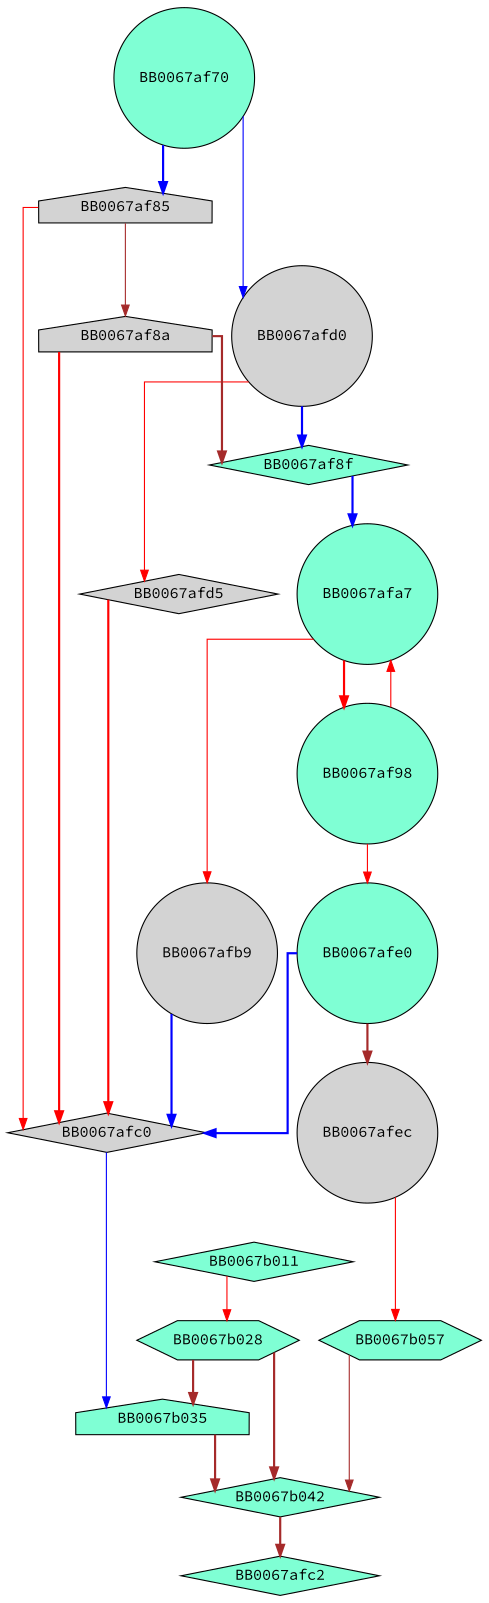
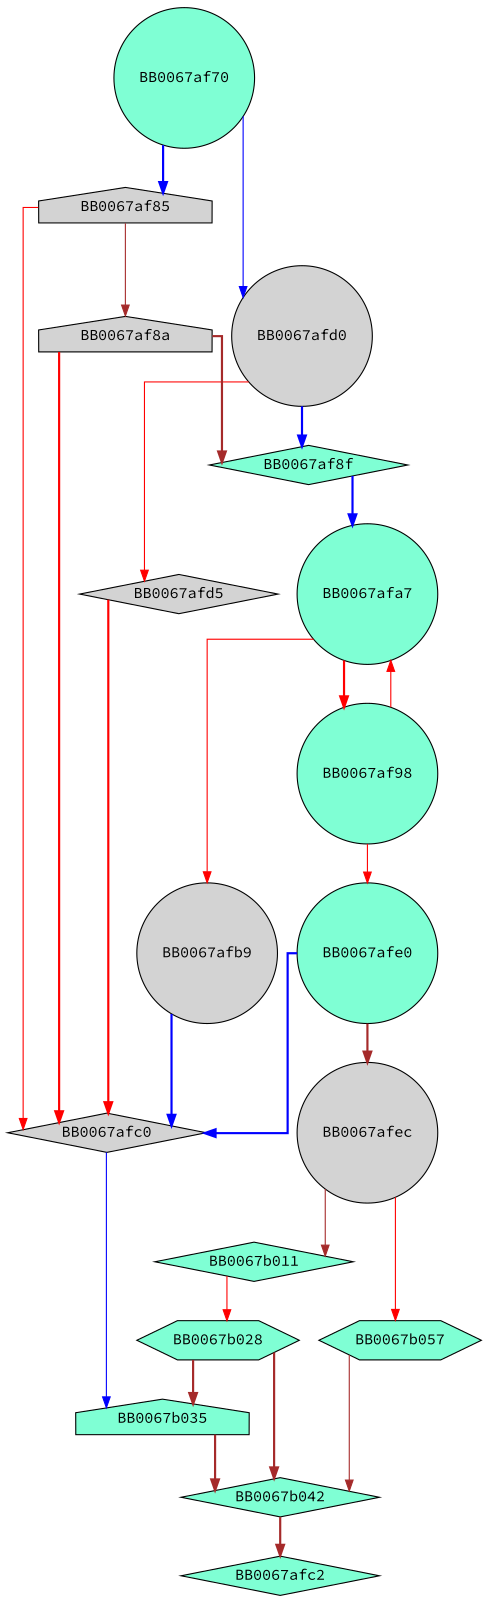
  digraph {
    fontname="Source Code Pro"
    splines=ortho
    node [fillcolor=aquamarine fontname="Source Code Pro" shape=circle style=filled]
    edge [color=red fontname="Source Code Pro" style=bold]
    BB0067afd0 [fillcolor=lightgrey]
    BB0067af70
    BB0067af85 [fillcolor=lightgrey shape=house]
    BB0067af8f [shape=diamond]
    BB0067afd5 [fillcolor=lightgrey shape=diamond]
    BB0067afc0 [fillcolor=lightgrey shape=diamond]
    BB0067af8a [fillcolor=lightgrey shape=house]
    BB0067afa7
    BB0067b035 [shape=house]
    BB0067afc2 [shape=diamond]
    BB0067af98
    BB0067afb9 [fillcolor=lightgrey]
    BB0067afe0
    BB0067afec [fillcolor=lightgrey]
    BB0067b057 [shape=hexagon]
    BB0067b011 [shape=diamond]
    BB0067b042 [shape=diamond]
    BB0067b028 [shape=hexagon]
    BB0067afd0 -> BB0067af8f [color=blue]
    BB0067afd0 -> BB0067afd5 [style=solid]
    BB0067af70 -> BB0067afd0 [color=blue style=solid]
    BB0067af70 -> BB0067af85 [color=blue]
    BB0067af85 -> BB0067afc0 [style=solid]
    BB0067af85 -> BB0067af8a [color=brown style=solid]
    BB0067af8f -> BB0067afa7 [color=blue]
    BB0067afd5 -> BB0067afc0
    BB0067afc0 -> BB0067b035 [color=blue style=solid]
    BB0067af8a -> BB0067af8f [color=brown]
    BB0067af8a -> BB0067afc0
    BB0067afa7 -> BB0067af98
    BB0067afa7 -> BB0067afb9 [style=solid]
    BB0067b035 -> BB0067b042 [color=brown]
    BB0067af98 -> BB0067afa7 [style=solid]
    BB0067af98 -> BB0067afe0 [style=solid]
    BB0067afb9 -> BB0067afc0 [color=blue]
    BB0067afe0 -> BB0067afc0 [color=blue]
    BB0067afe0 -> BB0067afec [color=brown]
    BB0067afec -> BB0067b057 [style=solid]
+   BB0067afec -> BB0067b011 [color=brown style=solid]
    BB0067b057 -> BB0067b042 [color=brown style=solid]
    BB0067b011 -> BB0067b028 [style=solid]
    BB0067b042 -> BB0067afc2 [color=brown]
    BB0067b028 -> BB0067b035 [color=brown]
    BB0067b028 -> BB0067b042 [color=brown]
  }
